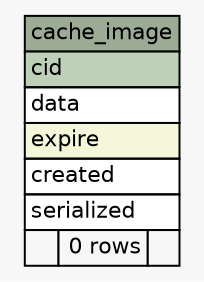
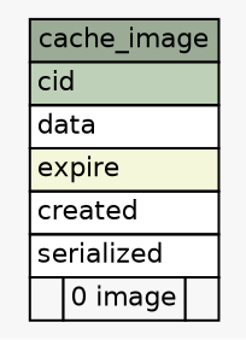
  digraph {
    bgcolor="#f7f7f7"
    fontname=Helvetica
    fontsize=11
    nodesep=0.18
    rankdir=RL
    ranksep=0.46
-   n1 [fontname=Helvetica fontsize=11 label=<     <TABLE BORDER="0" CELLBORDER="1" CELLSPACING="0" BGCOLOR="#ffffff">       <TR><TD COLSPAN="3" BGCOLOR="#9bab96" ALIGN="CENTER">cache_image</TD></TR>       <TR><TD PORT="cid" COLSPAN="3" BGCOLOR="#bed1b8" ALIGN="LEFT">cid</TD></TR>       <TR><TD PORT="data" COLSPAN="3" ALIGN="LEFT">data</TD></TR>       <TR><TD PORT="expire" COLSPAN="3" BGCOLOR="#f4f7da" ALIGN="LEFT">expire</TD></TR>       <TR><TD PORT="created" COLSPAN="3" ALIGN="LEFT">created</TD></TR>       <TR><TD PORT="serialized" COLSPAN="3" ALIGN="LEFT">serialized</TD></TR>       <TR><TD ALIGN="LEFT" BGCOLOR="#f7f7f7">  </TD><TD ALIGN="RIGHT" BGCOLOR="#f7f7f7">0 rows</TD><TD ALIGN="RIGHT" BGCOLOR="#f7f7f7">  </TD></TR>     </TABLE>> shape=plaintext]
+   n1 [fontname=Helvetica fontsize=11 label=<     <TABLE BORDER="0" CELLBORDER="1" CELLSPACING="0" BGCOLOR="#ffffff">       <TR><TD COLSPAN="3" BGCOLOR="#9bab96" ALIGN="CENTER">cache_image</TD></TR>       <TR><TD PORT="cid" COLSPAN="3" BGCOLOR="#bed1b8" ALIGN="LEFT">cid</TD></TR>       <TR><TD PORT="data" COLSPAN="3" ALIGN="LEFT">data</TD></TR>       <TR><TD PORT="expire" COLSPAN="3" BGCOLOR="#f4f7da" ALIGN="LEFT">expire</TD></TR>       <TR><TD PORT="created" COLSPAN="3" ALIGN="LEFT">created</TD></TR>       <TR><TD PORT="serialized" COLSPAN="3" ALIGN="LEFT">serialized</TD></TR>       <TR><TD ALIGN="LEFT" BGCOLOR="#f7f7f7">  </TD><TD ALIGN="RIGHT" BGCOLOR="#f7f7f7">0 image</TD><TD ALIGN="RIGHT" BGCOLOR="#f7f7f7">  </TD></TR>     </TABLE>> shape=plaintext]
  }
